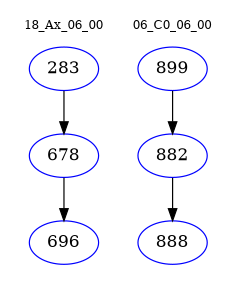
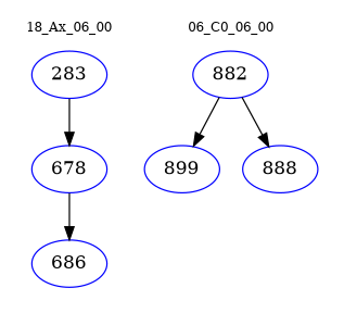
  digraph {
    node [color=blue]
    edge [color=black]
    n1 [label=283]
    n2 [label=678]
-   n3 [label=696]
+   n3 [label=686]
    n4 [label=899]
    n5 [label=882]
    n6 [label=888]
    subgraph cluster_1 {
      color=white
      fontsize=10
      label="18_Ax_06_00"
      n1
      n2
      n3
    }
    subgraph cluster_2 {
      color=white
      fontsize=10
      label="06_C0_06_00"
      n4
      n5
      n6
    }
    n1 -> n2
    n2 -> n3
-   n4 -> n5
+   n5 -> n4
    n5 -> n6
  }
